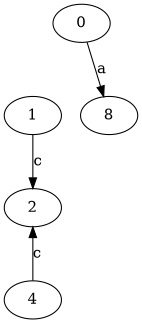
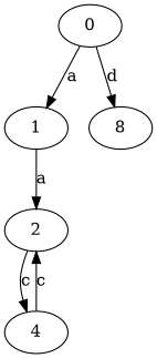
  strict digraph {
    1
    2
    4
    0
    8
-   1 -> 2 [label=c]
+   1 -> 2 [label=a]
+   2 -> 4 [label=c]
    4 -> 2 [label=c]
-   0 -> 8 [label=a]
+   0 -> 1 [label=a]
+   0 -> 8 [label=d]
  }
